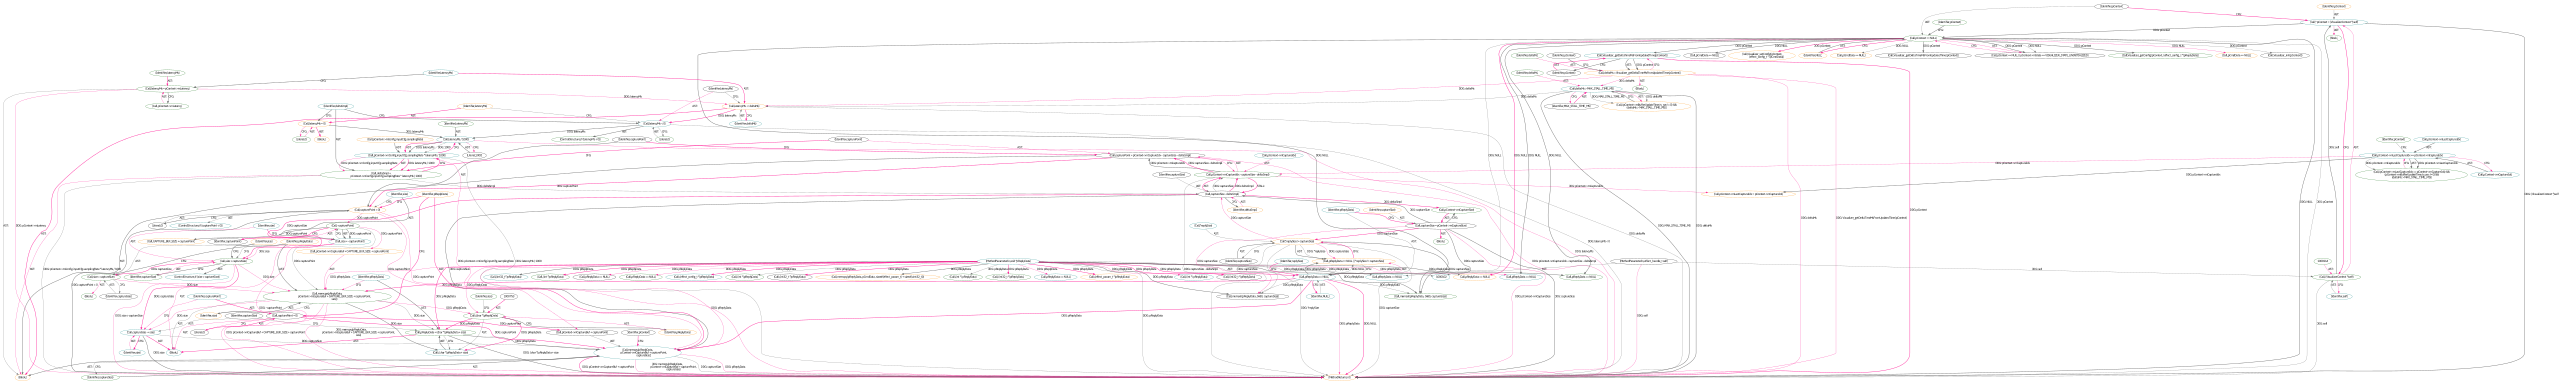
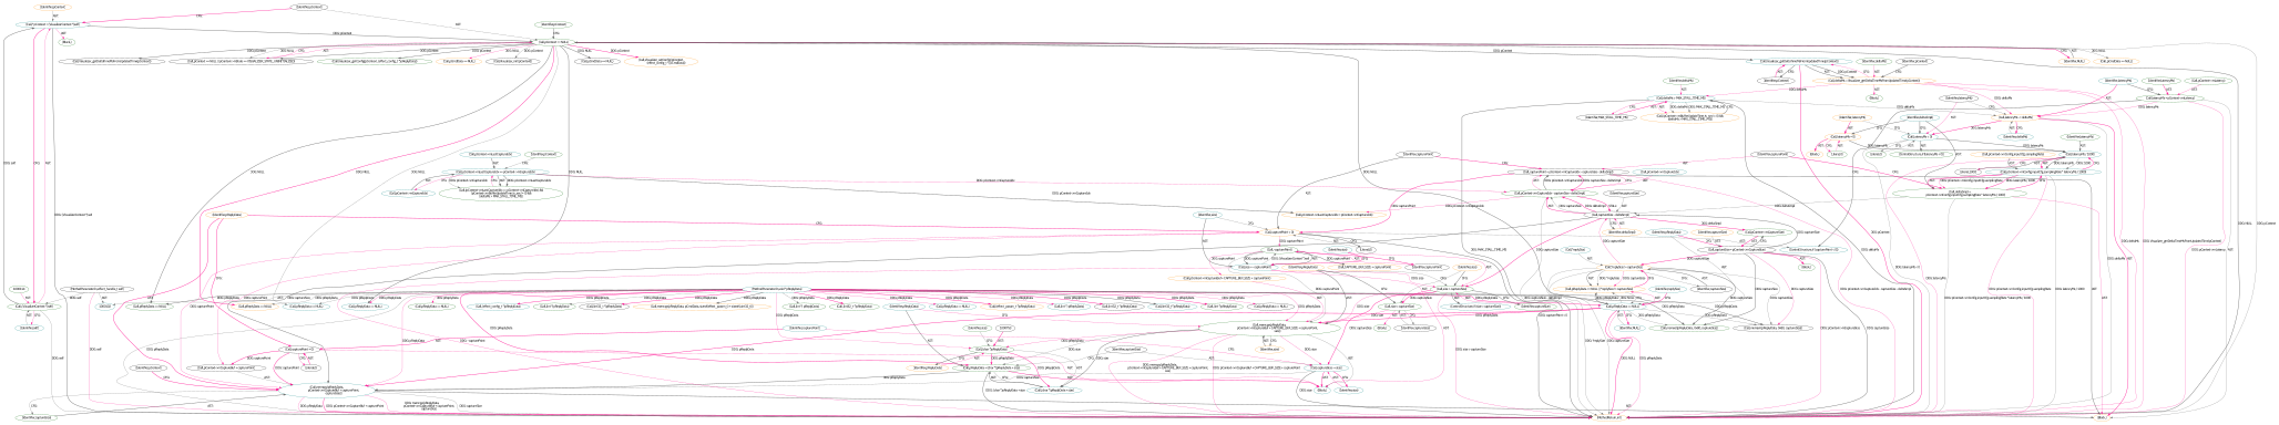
  digraph {
    fontname="IBM Plex Sans"
    node [color=teal fontname="IBM Plex Sans"]
    edge [color=gray40 fontname="IBM Plex Sans" style=solid]
    n1 [label="(Call,memcpy(pReplyData,\n                       pContext->mCaptureBuf + capturePoint,\n                       captureSize))"]
    n2 [color=darkorange label="(Block,)"]
    n3 [color=darkgreen label="(Identifier,captureSize)"]
    n4 [color=darkorange label="(MethodReturn,int)"]
    n5 [label="(Call,pReplyData == NULL)"]
    n6 [color=darkgreen label="(Call,memcpy(pReplyData,\n                           pContext->mCaptureBuf + CAPTURE_BUF_SIZE + capturePoint,\n                           size))"]
    n7 [color=black label="(Call,memset(pReplyData, 0x80, captureSize))"]
    n8 [label="(Identifier,NULL)"]
    n9 [color=darkgreen label="(Call,memset(pReplyData, 0x80, captureSize))"]
    n10 [color=darkorange label="(Call,pReplyData == NULL || *replySize != captureSize)"]
    n11 [color=darkgreen label="(Call,pReplyData = (char *)pReplyData + size)"]
    n12 [color=darkgreen label="(Call,(char *)pReplyData)"]
    n13 [label="(Block,)"]
    n14 [label="(Call,(char *)pReplyData + size)"]
    n15 [label="(Call,captureSize -= size)"]
    n16 [color=darkorange label="(Identifier,size)"]
    n17 [color=darkorange label="(Call,*replySize != captureSize)"]
    n18 [label="(MethodParameterIn,void *pReplyData)"]
    n19 [color=darkorange label="(Call,pReplyData == NULL)"]
    n20 [label="(Call,pReplyData == NULL)"]
    n21 [label="(Call,pReplyData == NULL)"]
    n22 [color=darkgreen label="(Call,pReplyData == NULL)"]
    n23 [color=darkorange label="(Call,(effect_param_t *)pReplyData)"]
    n24 [label="(Call,(int *) pReplyData)"]
    n25 [color=black label="(Call,(int32_t *)pReplyData)"]
    n26 [label="(Call,(int32_t*)pReplyData)"]
    n27 [color=darkgreen label="(Call,(int *)pReplyData)"]
    n28 [color=black label="(Call,pReplyData == NULL)"]
    n29 [color=darkgreen label="(Call,pReplyData == NULL)"]
    n30 [label="(Call,(effect_config_t *)pReplyData)"]
    n31 [color=darkgreen label="(Call,(int *)pReplyData)"]
    n32 [color=black label="(Call,(int32_t *)pReplyData)"]
    n33 [color=darkorange label="(Call,memcpy(pReplyData, pCmdData, sizeof(effect_param_t) + sizeof(uint32_t)))"]
    n34 [color=darkgreen label="(Call,(int *) pReplyData)"]
    n35 [color=darkgreen label="(Call,(int32_t *)pReplyData)"]
    n36 [label="(Call,pReplyData == NULL)"]
    1000102
    n38 [color=darkorange label="(Identifier,pReplyData)"]
    n39 [color=darkgreen label="(Call,pContext == NULL)"]
    n40 [label="(Call,Visualizer_getDeltaTimeMsFromUpdatedTime(pContext))"]
    n41 [color=black label="(Call,pCmdData == NULL)"]
    n42 [color=darkorange label="(Call,Visualizer_setConfig(pContext,\n                 (effect_config_t *) pCmdData))"]
    n43 [color=darkorange label="(Identifier,NULL)"]
    n44 [color=darkorange label="(Call,pCmdData == NULL)"]
    n45 [color=black label="(Call,Visualizer_getDeltaTimeMsFromUpdatedTime(pContext))"]
    n46 [color=black label="(Call,pContext == NULL || pContext->mState == VISUALIZER_STATE_UNINITIALIZED)"]
    n47 [color=darkgreen label="(Call,Visualizer_getConfig(pContext, (effect_config_t *)pReplyData))"]
    n48 [color=darkorange label="(Call,pCmdData == NULL)"]
    n49 [color=black label="(Call,Visualizer_init(pContext))"]
    n50 [color=darkorange label="(Call,deltaMs = Visualizer_getDeltaTimeMsFromUpdatedTime(pContext))"]
    n51 [color=black label="(Identifier,pContext)"]
    n52 [label="(Call,* pContext = (VisualizerContext *)self)"]
    n53 [color=darkgreen label="(Call,(VisualizerContext *)self)"]
    n54 [color=darkgreen label="(Block,)"]
    n55 [label="(Identifier,self)"]
    n56 [color=black label="(MethodParameterIn,effect_handle_t self)"]
    n57 [label="(Identifier,size)"]
    n58 [color=darkgreen label="(Call,-capturePoint)"]
    n59 [label="(Call,size = -capturePoint)"]
    n60 [color=darkorange label="(Call,pContext->mCaptureBuf + CAPTURE_BUF_SIZE + capturePoint)"]
    n61 [color=darkorange label="(Call,CAPTURE_BUF_SIZE + capturePoint)"]
    n62 [color=black label="(Identifier,capturePoint)"]
    n63 [color=darkgreen label="(Call,size > captureSize)"]
    n64 [color=darkorange label="(Call,capturePoint < 0)"]
    n65 [label="(ControlStructure,if (capturePoint < 0))"]
    n66 [color=black label="(Literal,0)"]
    n67 [color=black label="(Call,pContext->mCaptureBuf + capturePoint)"]
    n68 [color=black label="(Call,capturePoint = pContext->mCaptureIdx - captureSize - deltaSmpl)"]
    n69 [color=darkgreen label="(Call,pContext->mCaptureIdx - captureSize - deltaSmpl)"]
    n70 [color=black label="(Call,captureSize - deltaSmpl)"]
    n71 [color=darkorange label="(Call,pContext->mLastCaptureIdx = pContext->mCaptureIdx)"]
    n72 [color=darkorange label="(Identifier,deltaSmpl)"]
    n73 [color=darkgreen label="(Call,pContext->mCaptureSize)"]
    n74 [label="(Call,pContext->mLastCaptureIdx == pContext->mCaptureIdx)"]
    n75 [color=darkgreen label="(Call,(pContext->mLastCaptureIdx == pContext->mCaptureIdx) &&\n (pContext->mBufferUpdateTime.tv_sec != 0) &&\n (deltaMs > MAX_STALL_TIME_MS))"]
    n76 [label="(Call,pContext->mCaptureIdx)"]
    n77 [color=darkgreen label="(Call,size = captureSize)"]
    n78 [color=darkgreen label="(Identifier,captureSize)"]
    n79 [label="(ControlStructure,if (size > captureSize))"]
    n80 [color=black label="(Identifier,captureSize)"]
    n81 [color=black label="(Call,captureSize = pContext->mCaptureSize)"]
    n82 [color=darkgreen label="(Block,)"]
    n83 [color=darkgreen label="(Call,deltaSmpl =\n                    pContext->mConfig.inputCfg.samplingRate * latencyMs / 1000)"]
    n84 [label="(Call,pContext->mConfig.inputCfg.samplingRate * latencyMs / 1000)"]
    n85 [label="(Call,latencyMs / 1000)"]
    n86 [color=black label="(Literal,1000)"]
    n87 [color=darkorange label="(Call,latencyMs = 0)"]
    n88 [color=darkorange label="(Block,)"]
    n89 [color=darkgreen label="(Literal,0)"]
    n90 [label="(Call,latencyMs < 0)"]
    n91 [color=darkgreen label="(ControlStructure,if (latencyMs < 0))"]
    n92 [color=darkgreen label="(Literal,0)"]
    n93 [color=darkorange label="(Call,latencyMs -= deltaMs)"]
    n94 [label="(Identifier,deltaMs)"]
    n95 [label="(Call,deltaMs > MAX_STALL_TIME_MS)"]
    n96 [color=darkgreen label="(Block,)"]
    n97 [color=darkorange label="(Call,(pContext->mBufferUpdateTime.tv_sec != 0) &&\n (deltaMs > MAX_STALL_TIME_MS))"]
    n98 [color=black label="(Identifier,MAX_STALL_TIME_MS)"]
    n99 [color=darkgreen label="(Call,latencyMs = pContext->mLatency)"]
    n100 [color=darkgreen label="(Call,pContext->mLatency)"]
    n101 [color=darkgreen label="(Block,)"]
    n102 [color=black label="(Identifier,captureSize)"]
    n103 [color=black label="(Call,capturePoint = 0)"]
    n104 [color=black label="(Literal,0)"]
    n105 [color=darkgreen label="(Identifier,size)"]
    n106 [color=black label="(Identifier,captureSize)"]
    n107 [label="(Call,pContext->mCaptureIdx)"]
    n108 [color=black label="(Identifier,capturePoint)"]
    n109 [color=darkgreen label="(Identifier,pContext)"]
    n110 [label="(Identifier,pReplyData)"]
    n111 [color=black label="(Identifier,pContext)"]
    n112 [color=darkgreen label="(Identifier,deltaMs)"]
    n113 [label="(Identifier,latencyMs)"]
    n114 [color=black label="(Identifier,captureSize)"]
    n115 [color=darkgreen label="(Identifier,latencyMs)"]
    n116 [label="(Identifier,capturePoint)"]
    n117 [color=darkorange label="(Identifier,size)"]
    n118 [label="(Identifier,deltaSmpl)"]
    n119 [color=black label="(Identifier,capturePoint)"]
    n120 [label="(Identifier,size)"]
    n121 [label="(Call,pContext->mLastCaptureIdx)"]
    n122 [color=darkgreen label="(Identifier,latencyMs)"]
    n123 [label="(Identifier,pReplyData)"]
    n124 [color=black label="(Identifier,pContext)"]
    n125 [color=darkgreen label="(Identifier,pContext)"]
    n126 [color=darkgreen label="(Identifier,deltaMs)"]
    n127 [color=darkorange label="(Identifier,pReplyData)"]
    n128 [color=darkorange label="(Identifier,pContext)"]
    n129 [label="(Call,*replySize)"]
    n130 [label="(Identifier,size)"]
    n131 [color=darkorange label="(Identifier,pReplyData)"]
    n132 [color=black label="(Identifier,pContext)"]
    n133 [label="(Identifier,replySize)"]
    n134 [color=black label="(Identifier,latencyMs)"]
    n135 [color=darkorange label="(Call,pContext->mConfig.inputCfg.samplingRate)"]
    n136 [color=darkorange label="(Identifier,captureSize)"]
    n137 [color=darkorange label="(Identifier,latencyMs)"]
    1000114 [color=darkgreen]
    1000753 [color=black]
    n1 -> n2 [label="AST: " style=bold]
    n1 -> n3 [label="CFG: "]
    n1 -> n4 [color=deeppink label="DDG: memcpy(pReplyData,\n                       pContext->mCaptureBuf + capturePoint,\n                       captureSize)"]
    n1 -> n4 [label="DDG: captureSize"]
    n1 -> n4 [color=deeppink label="DDG: pReplyData"]
    n1 -> n4 [color=deeppink label="DDG: pContext->mCaptureBuf + capturePoint" style=bold]
    n3 -> n1 [label="AST: " style=bold]
    n5 -> n1 [color=deeppink label="DDG: pReplyData" style=bold]
    n5 -> n4 [color=deeppink label="DDG: pReplyData"]
    n5 -> n4 [color=deeppink label="DDG: NULL" style=bold]
    n5 -> n6 [color=deeppink label="DDG: pReplyData" style=bold]
    n5 -> n7 [label="DDG: pReplyData"]
    n5 -> n8 [color=deeppink label="CFG: " style=bold]
    n5 -> n9 [label="DDG: pReplyData"]
    n5 -> n10 [color=deeppink label="AST: "]
    n5 -> n10 [label="DDG: pReplyData" style=bold]
    n5 -> n10 [label="DDG: NULL"]
    n6 -> n4 [color=deeppink label="DDG: memcpy(pReplyData,\n                           pContext->mCaptureBuf + CAPTURE_BUF_SIZE + capturePoint,\n                           size)"]
    n6 -> n4 [color=deeppink label="DDG: pContext->mCaptureBuf + CAPTURE_BUF_SIZE + capturePoint"]
    n6 -> n11 [label="DDG: size"]
    n6 -> n12 [color=deeppink label="DDG: pReplyData"]
    n6 -> n13 [label="AST: "]
    n6 -> n14 [label="DDG: size" style=bold]
    n6 -> n15 [color=deeppink label="DDG: size"]
    n6 -> n16 [label="CFG: "]
    n8 -> n5 [label="AST: "]
    n10 -> n5 [label="CFG: "]
    n10 -> n17 [color=deeppink label="CFG: " style=bold]
    n11 -> n1 [label="DDG: pReplyData" style=bold]
    n11 -> n4 [label="DDG: (char *)pReplyData + size" style=bold]
    n11 -> n13 [color=deeppink label="AST: " style=bold]
    n11 -> n14 [label="CFG: "]
    n12 -> n11 [color=deeppink label="DDG: pReplyData" style=bold]
    n12 -> n14 [label="AST: "]
    n12 -> n14 [color=deeppink label="DDG: pReplyData" style=bold]
    n12 -> n38 [label="CFG: " style=bold]
    n14 -> n11 [label="AST: " style=bold]
    n15 -> n1 [label="DDG: captureSize"]
    n15 -> n4 [label="DDG: size" style=bold]
    n15 -> n13 [color=deeppink label="AST: " style=bold]
    n15 -> n57 [color=deeppink label="CFG: " style=bold]
    n16 -> n6 [label="AST: " style=bold]
    n17 -> n4 [label="DDG: captureSize"]
    n17 -> n4 [label="DDG: *replySize"]
    n17 -> n7 [label="DDG: captureSize"]
    n17 -> n9 [label="DDG: captureSize" style=bold]
    n17 -> n10 [label="AST: " style=bold]
    n17 -> n10 [label="DDG: *replySize"]
    n17 -> n10 [color=deeppink label="DDG: captureSize"]
    n17 -> n70 [color=deeppink label="DDG: captureSize"]
    n17 -> n80 [label="CFG: "]
    n18 -> n1 [color=deeppink label="DDG: pReplyData"]
    n18 -> n4 [label="DDG: pReplyData"]
    n18 -> n5 [color=deeppink label="DDG: pReplyData" style=bold]
    n18 -> n6 [color=deeppink label="DDG: pReplyData"]
    n18 -> n7 [label="DDG: pReplyData" style=bold]
    n18 -> n9 [label="DDG: pReplyData" style=bold]
    n18 -> n11 [color=deeppink label="DDG: pReplyData" style=bold]
    n18 -> n12 [color=deeppink label="DDG: pReplyData"]
    n18 -> n19 [label="DDG: pReplyData"]
    n18 -> n20 [color=deeppink label="DDG: pReplyData"]
    n18 -> n21 [color=deeppink label="DDG: pReplyData"]
    n18 -> n22 [label="DDG: pReplyData" style=bold]
    n18 -> n23 [color=deeppink label="DDG: pReplyData" style=bold]
    n18 -> n24 [color=deeppink label="DDG: pReplyData"]
    n18 -> n25 [color=deeppink label="DDG: pReplyData" style=bold]
    n18 -> n26 [label="DDG: pReplyData" style=bold]
    n18 -> n27 [color=deeppink label="DDG: pReplyData" style=bold]
    n18 -> n28 [color=deeppink label="DDG: pReplyData"]
    n18 -> n29 [color=deeppink label="DDG: pReplyData"]
    n18 -> n30 [color=deeppink label="DDG: pReplyData" style=bold]
    n18 -> n31 [label="DDG: pReplyData"]
    n18 -> n32 [color=deeppink label="DDG: pReplyData" style=bold]
    n18 -> n33 [label="DDG: pReplyData" style=bold]
    n18 -> n34 [label="DDG: pReplyData"]
    n18 -> n35 [color=deeppink label="DDG: pReplyData" style=bold]
    n18 -> n36 [label="DDG: pReplyData"]
    n18 -> 1000102 [label="AST: "]
    n38 -> n12 [color=deeppink label="AST: "]
    n39 -> n4 [label="DDG: NULL" style=bold]
    n39 -> n4 [label="DDG: pContext"]
    n39 -> n5 [label="DDG: NULL" style=bold]
    n39 -> n19 [color=deeppink label="DDG: NULL" style=bold]
    n39 -> n20 [label="DDG: NULL" style=bold]
    n39 -> n22 [label="DDG: NULL" style=bold]
    n39 -> n36 [label="DDG: NULL"]
    n39 -> n40 [label="DDG: pContext" style=bold]
    n39 -> n41 [label="DDG: NULL" style=bold]
    n39 -> n42 [color=deeppink label="DDG: pContext" style=bold]
    n39 -> n43 [color=deeppink label="CFG: " style=bold]
    n39 -> n44 [label="DDG: NULL"]
    n39 -> n45 [label="DDG: pContext" style=bold]
    n39 -> n46 [color=deeppink label="AST: "]
    n39 -> n46 [label="DDG: pContext" style=bold]
    n39 -> n46 [label="DDG: NULL"]
    n39 -> n47 [label="DDG: pContext" style=bold]
    n39 -> n48 [color=deeppink label="DDG: NULL"]
    n39 -> n49 [label="DDG: pContext"]
    n40 -> n4 [color=deeppink label="DDG: pContext" style=bold]
    n40 -> n50 [label="AST: " style=bold]
    n40 -> n50 [label="DDG: pContext" style=bold]
    n40 -> n51 [label="CFG: " style=bold]
    n43 -> n39 [label="AST: " style=bold]
    n46 -> n39 [color=deeppink label="CFG: "]
    n50 -> n4 [color=deeppink label="DDG: deltaMs"]
    n50 -> n4 [color=deeppink label="DDG: Visualizer_getDeltaTimeMsFromUpdatedTime(pContext)"]
    n50 -> n40 [color=deeppink label="CFG: "]
    n50 -> n93 [color=deeppink label="DDG: deltaMs"]
    n50 -> n95 [color=deeppink label="DDG: deltaMs"]
    n50 -> n96 [color=deeppink label="AST: "]
    n51 -> n40 [color=deeppink label="AST: " style=bold]
    n52 -> n4 [label="DDG: (VisualizerContext *)self" style=bold]
    n52 -> n39 [label="DDG: pContext" style=bold]
    n52 -> n53 [color=deeppink label="CFG: " style=bold]
    n52 -> n54 [color=deeppink label="AST: "]
    n53 -> n4 [label="DDG: self"]
    n53 -> n52 [color=deeppink label="AST: "]
    n53 -> n52 [label="DDG: self" style=bold]
    n53 -> n55 [color=deeppink label="CFG: "]
    n55 -> n53 [label="AST: "]
    n56 -> n4 [color=deeppink label="DDG: self"]
    n56 -> 1000102 [label="AST: "]
    n56 -> n53 [label="DDG: self"]
    n57 -> n15 [color=deeppink label="AST: "]
    n58 -> n6 [label="DDG: capturePoint"]
    n58 -> n59 [label="AST: " style=bold]
    n58 -> n59 [label="DDG: capturePoint" style=bold]
    n58 -> n60 [color=deeppink label="DDG: capturePoint"]
    n58 -> n61 [label="DDG: capturePoint" style=bold]
    n58 -> n62 [color=deeppink label="CFG: " style=bold]
    n59 -> n4 [color=deeppink label="DDG: -capturePoint"]
    n59 -> n13 [color=deeppink label="AST: "]
-   n59 -> n58 [label="CFG: "]
+   n59 -> n58 [label="DDG: (VisualizerContext *)self"]
    n59 -> n63 [color=deeppink label="DDG: size"]
    n60 -> n6 [color=deeppink label="AST: "]
    n62 -> n58 [color=deeppink label="AST: "]
    n63 -> n4 [color=deeppink label="DDG: size > captureSize"]
    n63 -> n6 [color=deeppink label="DDG: size"]
    n63 -> n15 [color=deeppink label="DDG: captureSize" style=bold]
    n63 -> n77 [color=deeppink label="DDG: captureSize" style=bold]
    n63 -> n78 [label="CFG: " style=bold]
    n63 -> n79 [label="AST: " style=bold]
    n64 -> n1 [color=deeppink label="DDG: capturePoint"]
    n64 -> n4 [label="DDG: capturePoint < 0" style=bold]
    n64 -> n58 [color=deeppink label="DDG: capturePoint"]
    n64 -> n65 [label="AST: "]
    n64 -> n66 [label="CFG: " style=bold]
    n64 -> n67 [color=deeppink label="DDG: capturePoint"]
    n66 -> n64 [label="AST: "]
    n67 -> n1 [label="AST: "]
    n68 -> n2 [label="AST: " style=bold]
    n68 -> n4 [color=deeppink label="DDG: pContext->mCaptureIdx - captureSize - deltaSmpl"]
    n68 -> n64 [color=deeppink label="DDG: capturePoint" style=bold]
    n68 -> n69 [color=deeppink label="CFG: "]
    n69 -> n4 [label="DDG: captureSize - deltaSmpl"]
    n69 -> n68 [color=deeppink label="AST: "]
    n69 -> n68 [label="DDG: pContext->mCaptureIdx" style=bold]
    n69 -> n68 [color=deeppink label="DDG: captureSize - deltaSmpl" style=bold]
    n69 -> n70 [color=deeppink label="STALL: " style=bold]
    n69 -> n71 [color=deeppink label="DDG: pContext->mCaptureIdx"]
    n70 -> n1 [label="DDG: captureSize" style=bold]
    n70 -> n63 [color=deeppink label="DDG: captureSize" style=bold]
    n70 -> n69 [color=deeppink label="AST: " style=bold]
    n70 -> n69 [label="DDG: captureSize"]
    n70 -> n69 [color=deeppink label="DDG: deltaSmpl" style=bold]
    n70 -> n72 [label="CFG: " style=bold]
    n70 -> n73 [color=deeppink label="DDG: deltaSmpl" style=bold]
    n72 -> n70 [color=deeppink label="AST: "]
    n73 -> n81 [color=deeppink label="AST: " style=bold]
    n74 -> n69 [color=deeppink label="DDG: pContext->mCaptureIdx"]
    n74 -> n71 [label="DDG: pContext->mCaptureIdx" style=bold]
    n74 -> n75 [label="AST: " style=bold]
    n74 -> n75 [label="DDG: pContext->mLastCaptureIdx" style=bold]
    n74 -> n75 [label="DDG: pContext->mCaptureIdx"]
    n74 -> n76 [color=deeppink label="CFG: "]
    n75 -> n74 [color=deeppink label="CFG: "]
    n76 -> n74 [label="AST: " style=bold]
    n77 -> n6 [color=deeppink label="DDG: size"]
    n77 -> n101 [color=deeppink label="AST: "]
    n77 -> n102 [label="CFG: "]
    n78 -> n63 [color=deeppink label="AST: "]
    n80 -> n17 [label="AST: " style=bold]
    n81 -> n4 [color=deeppink label="DDG: pContext->mCaptureSize"]
    n81 -> n4 [label="DDG: captureSize" style=bold]
    n81 -> n7 [color=deeppink label="DDG: captureSize"]
    n81 -> n9 [label="DDG: captureSize" style=bold]
    n81 -> n17 [color=deeppink label="DDG: captureSize" style=bold]
    n81 -> n70 [label="DDG: captureSize" style=bold]
    n81 -> n73 [label="CFG: " style=bold]
    n81 -> n82 [color=deeppink label="AST: " style=bold]
    n83 -> n2 [color=deeppink label="AST: "]
    n83 -> n4 [label="DDG: pContext->mConfig.inputCfg.samplingRate * latencyMs / 1000"]
    n83 -> n70 [label="DDG: deltaSmpl"]
    n83 -> n84 [color=deeppink label="CFG: " style=bold]
    n84 -> n4 [label="DDG: latencyMs / 1000"]
    n84 -> n4 [color=deeppink label="DDG: pContext->mConfig.inputCfg.samplingRate"]
    n84 -> n83 [color=deeppink label="AST: " style=bold]
    n84 -> n83 [color=deeppink label="DDG: pContext->mConfig.inputCfg.samplingRate"]
    n84 -> n83 [color=deeppink label="DDG: latencyMs / 1000" style=bold]
    n84 -> n85 [color=deeppink label="CFG: " style=bold]
    n85 -> n4 [color=deeppink label="DDG: latencyMs"]
    n85 -> n84 [color=deeppink label="AST: " style=bold]
    n85 -> n84 [label="DDG: latencyMs" style=bold]
    n85 -> n84 [label="DDG: 1000"]
    n85 -> n86 [color=deeppink label="CFG: "]
    n86 -> n85 [label="AST: " style=bold]
    n87 -> n85 [label="DDG: latencyMs" style=bold]
    n87 -> n88 [color=deeppink label="AST: " style=bold]
    n87 -> n89 [color=deeppink label="CFG: "]
    n89 -> n87 [color=deeppink label="AST: "]
    n90 -> n4 [label="DDG: latencyMs < 0"]
    n90 -> n85 [label="DDG: latencyMs" style=bold]
    n90 -> n91 [label="AST: " style=bold]
    n90 -> n92 [label="CFG: "]
    n92 -> n90 [label="AST: "]
    n93 -> n2 [color=deeppink label="AST: " style=bold]
    n93 -> n4 [label="DDG: deltaMs"]
    n93 -> n90 [color=deeppink label="DDG: latencyMs" style=bold]
    n93 -> n94 [color=deeppink label="CFG: " style=bold]
    n94 -> n93 [label="AST: "]
    n95 -> n4 [label="DDG: MAX_STALL_TIME_MS" style=bold]
    n95 -> n4 [label="DDG: deltaMs" style=bold]
    n95 -> n93 [label="DDG: deltaMs"]
    n95 -> n97 [color=deeppink label="AST: "]
    n95 -> n97 [label="DDG: deltaMs"]
    n95 -> n97 [label="DDG: MAX_STALL_TIME_MS"]
    n95 -> n98 [color=deeppink label="CFG: "]
    n97 -> n95 [label="CFG: " style=bold]
    n98 -> n95 [color=deeppink label="AST: " style=bold]
    n99 -> n2 [label="AST: "]
    n99 -> n4 [color=deeppink label="DDG: pContext->mLatency"]
    n99 -> n93 [color=deeppink label="DDG: latencyMs"]
-   n99 -> n100 [label="CFG: " style=bold]
+   n99 -> n65 [label="CFG: " style=bold]
    n100 -> n99 [color=deeppink label="AST: "]
    n102 -> n77 [label="AST: "]
    n103 -> n1 [color=deeppink label="DDG: capturePoint" style=bold]
    n103 -> n13 [color=deeppink label="AST: "]
    n103 -> n67 [color=deeppink label="DDG: capturePoint" style=bold]
    n103 -> n104 [color=deeppink label="CFG: "]
    n104 -> n103 [color=deeppink label="AST: " style=bold]
    n105 -> n12 [label="CFG: "]
    n106 -> n11 [label="CFG: "]
    n106 -> n15 [label="AST: "]
    n107 -> n69 [color=deeppink label="AST: "]
    n108 -> n68 [color=deeppink label="AST: "]
    n108 -> n83 [color=deeppink label="CFG: " style=bold]
    n109 -> n74 [label="CFG: "]
    n110 -> n6 [color=deeppink label="CFG: "]
    n110 -> n11 [label="AST: " style=bold]
    n111 -> n1 [color=deeppink label="CFG: " style=bold]
    n112 -> n95 [color=deeppink label="AST: "]
    n113 -> n93 [color=deeppink label="AST: " style=bold]
    n113 -> n99 [label="CFG: " style=bold]
    n114 -> n70 [label="AST: "]
    n115 -> n85 [label="AST: " style=bold]
    n116 -> n15 [color=deeppink label="CFG: "]
    n116 -> n103 [color=deeppink label="AST: " style=bold]
    n117 -> n63 [label="CFG: " style=bold]
    n117 -> n77 [label="AST: "]
    n118 -> n83 [label="AST: " style=bold]
    n118 -> n87 [label="CFG: " style=bold]
    n118 -> n90 [label="CFG: " style=bold]
    n119 -> n64 [label="AST: " style=bold]
    n119 -> n68 [color=deeppink label="CFG: " style=bold]
    n120 -> n59 [color=deeppink label="CFG: " style=bold]
    n120 -> n63 [color=deeppink label="AST: "]
    n121 -> n74 [label="AST: " style=bold]
    n122 -> n99 [color=deeppink label="AST: " style=bold]
    n123 -> n5 [label="AST: "]
    n123 -> n81 [color=deeppink label="CFG: " style=bold]
    n124 -> n39 [label="AST: "]
    n124 -> n52 [color=deeppink label="CFG: " style=bold]
    n125 -> n39 [label="CFG: " style=bold]
    n126 -> n50 [color=deeppink label="AST: "]
    n127 -> n6 [label="AST: " style=bold]
    n127 -> n63 [label="CFG: "]
    n127 -> n77 [label="CFG: " style=bold]
    n128 -> n52 [label="AST: "]
    n129 -> n17 [label="AST: "]
    n130 -> n59 [label="AST: " style=bold]
    n130 -> n64 [label="CFG: "]
    n131 -> n1 [color=deeppink label="AST: " style=bold]
    n131 -> n64 [color=deeppink label="CFG: " style=bold]
    n131 -> n103 [color=deeppink label="CFG: " style=bold]
    n132 -> n50 [label="CFG: " style=bold]
    n133 -> n5 [color=deeppink label="CFG: " style=bold]
    n134 -> n90 [color=deeppink label="AST: "]
    n134 -> n93 [label="CFG: "]
    n135 -> n84 [label="AST: " style=bold]
    n136 -> n81 [label="AST: "]
    n137 -> n87 [color=deeppink label="AST: " style=bold]
    n137 -> n90 [label="CFG: "]
    1000114 -> n53 [color=deeppink label="AST: "]
    1000753 -> n12 [color=deeppink label="AST: " style=bold]
  }
